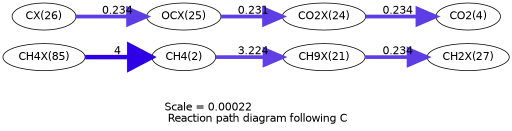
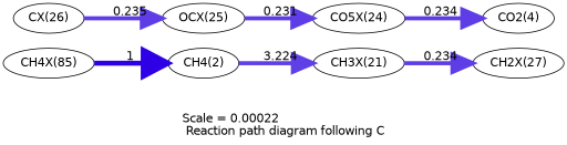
  digraph {
    fontname=Helvetica
    label="Scale = 0.00022\l Reaction path diagram following C"
    rankdir=LR
    node [fontname=Helvetica]
    edge [arrowsize=2.45 color="0.7, 0.734, 0.9" fontname=Helvetica penwidth=4.9]
    n1 [label="CH4X(85)"]
    n2 [label="CH4(2)"]
-   n3 [label="CH9X(21)"]
+   n3 [label="CH3X(21)"]
    n4 [label="CH2X(27)"]
    n5 [label="CX(26)"]
    n6 [label="OCX(25)"]
-   n7 [label="CO2X(24)"]
+   n7 [label="CO5X(24)"]
    n8 [label="CO2(4)"]
-   n1 -> n2 [arrowsize=3 color="0.7, 1.5, 0.9" label=" 4" penwidth=6]
+   n1 -> n2 [arrowsize=3 color="0.7, 1.5, 0.9" label=" 1" penwidth=6]
    n2 -> n3 [arrowsize=2.43 color="0.7, 0.724, 0.9" label=" 3.224" penwidth=4.87]
    n3 -> n4 [label=" 0.234"]
-   n5 -> n6 [label=" 0.234"]
+   n5 -> n6 [label=" 0.235"]
    n6 -> n7 [color="0.7, 0.731, 0.9" label=" 0.231" penwidth=4.89]
    n7 -> n8 [color="0.7, 0.731, 0.9" label=" 0.234" penwidth=4.89]
  }
